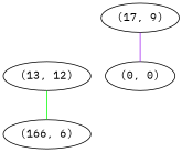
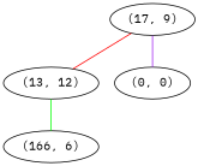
  graph {
    fontname="IBM Plex Mono"
    node [fontname="IBM Plex Mono"]
    edge [fontname="IBM Plex Mono"]
    n1 [label="(17, 9)"]
    "(13, 12)"
    "(0, 0)"
    "(166, 6)"
+   n1 -- "(13, 12)" [color=red weight=1]
    n1 -- "(0, 0)" [color=purple weight=4]
    "(13, 12)" -- "(166, 6)" [color=green weight=2]
  }
